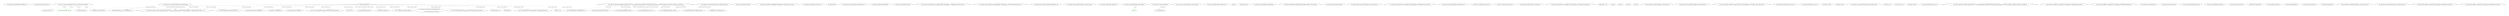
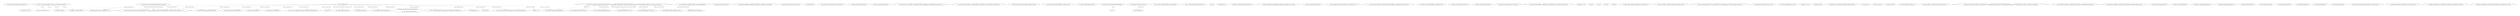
  digraph {
    fontname=Nunito
    node [cluster="Ninject.Activation.Context.ResolveInternal(object)" file="Context.cs" fontname=Nunito span="0-0"]
    edge [color=darkseagreen4 fontname=Nunito style=dashed]
    n1 [cluster="Ninject.Planning.IPlanner.GetPlan(System.Type)" label="Entry Ninject.Planning.IPlanner.GetPlan(System.Type)" span="44-44"]
-   n2 [cluster="Ninject.Activation.Context.Resolve()" label="Entry Ninject.Activation.Context.Resolve()" span="148-148"]
    n3 [cluster="Ninject.Activation.Context.Resolve()" label="return this.ResolveInternal(null);" span="169-169"]
    n4 [cluster="Ninject.Activation.Context.Resolve()" label="return this.ResolveInternal(this.cachedScope);" span="164-164"]
    n5 [cluster="Ninject.Activation.Context.Resolve()" label="this.Request.ActiveBindings.Contains(this.Binding) &&\r\n                this.IsCyclical(this.Request.ParentContext)" span="150-151"]
    n6 [cluster="Ninject.Activation.Context.Resolve()" label="throw new ActivationException(ExceptionFormatter.CyclicalDependenciesDetected(this));" span="153-153"]
    n7 [cluster="Ninject.Activation.Context.Resolve()" label="this.cachedScope = this.Request.GetScope() ?? this.Binding.GetScope(this)" span="158-158"]
    n8 [cluster="Ninject.Activation.Context.Resolve()" label="this.cachedScope != null" span="160-160"]
    n9 [cluster="Ninject.Activation.Context.Resolve()" label="this.cachedScope" span="162-162"]
    n10 [cluster="Ninject.Activation.Context.Resolve()" label="Exit Ninject.Activation.Context.Resolve()" span="148-148"]
    n11 [cluster="Ninject.Activation.Context.Context(Ninject.IKernel, Ninject.Activation.IRequest, Ninject.Planning.Bindings.IBinding, Ninject.Activation.Caching.ICache, Ninject.Planning.IPlanner, Ninject.Activation.IPipeline)" label="Ensure.ArgumentNotNull(request, ''request'')" span="54-54"]
    n12 [cluster="Ninject.Activation.Context.Context(Ninject.IKernel, Ninject.Activation.IRequest, Ninject.Planning.Bindings.IBinding, Ninject.Activation.Caching.ICache, Ninject.Planning.IPlanner, Ninject.Activation.IPipeline)" label="Ensure.ArgumentNotNull(binding, ''binding'')" span="55-55"]
    n13 [cluster="Ninject.Planning.Bindings.IBindingConfiguration.GetProvider(Ninject.Activation.IContext)" label="Entry Ninject.Planning.Bindings.IBindingConfiguration.GetProvider(Ninject.Activation.IContext)" span="89-89"]
    n14 [cluster="System.Collections.Generic.Stack<T>.Pop()" label="Entry System.Collections.Generic.Stack<T>.Pop()"]
    n15 [cluster="object.GetType()" label="Entry object.GetType()"]
    n16 [cluster="Ninject.ActivationException.ActivationException(string)" label="Entry Ninject.ActivationException.ActivationException(string)" span="43-43"]
    n17 [cluster="Ninject.Activation.Context.GetScope()" label="Entry Ninject.Activation.Context.GetScope()" span="130-130"]
    n18 [cluster="Ninject.Activation.Context.GetScope()" label="return this.cachedScope ?? this.Request.GetScope() ?? this.Binding.GetScope(this);" span="132-132"]
    n19 [cluster="Ninject.Activation.Context.GetScope()" label="Exit Ninject.Activation.Context.GetScope()" span="130-130"]
    n20 [cluster="Ninject.Infrastructure.Introspection.ExceptionFormatter.CyclicalDependenciesDetected(Ninject.Activation.IContext)" label="Entry Ninject.Infrastructure.Introspection.ExceptionFormatter.CyclicalDependenciesDetected(Ninject.Activation.IContext)" span="162-162"]
    n21 [cluster="Ninject.Activation.Context.Context(Ninject.IKernel, Ninject.Activation.IRequest, Ninject.Planning.Bindings.IBinding, Ninject.Activation.Caching.ICache, Ninject.Planning.IPlanner, Ninject.Activation.IPipeline)" label="Ensure.ArgumentNotNull(cache, ''cache'')" span="56-56"]
    n22 [cluster="Ninject.Activation.Context.Context(Ninject.IKernel, Ninject.Activation.IRequest, Ninject.Planning.Bindings.IBinding, Ninject.Activation.Caching.ICache, Ninject.Planning.IPlanner, Ninject.Activation.IPipeline)" label="Ensure.ArgumentNotNull(planner, ''planner'')" span="57-57"]
    n23 [cluster="Ninject.Activation.Caching.ICache.Remember(Ninject.Activation.IContext, Ninject.Activation.InstanceReference)" label="Entry Ninject.Activation.Caching.ICache.Remember(Ninject.Activation.IContext, Ninject.Activation.InstanceReference)" span="40-40"]
    n24 [cluster="Ninject.Infrastructure.Ensure.ArgumentNotNull(object, string)" label="Entry Ninject.Infrastructure.Ensure.ArgumentNotNull(object, string)" span="35-35"]
    n25 [cluster="Ninject.Activation.IProvider.Create(Ninject.Activation.IContext)" label="Entry Ninject.Activation.IProvider.Create(Ninject.Activation.IContext)" span="40-40"]
    n26 [cluster="Ninject.Activation.IRequest.GetScope()" label="Entry Ninject.Activation.IRequest.GetScope()" span="103-103"]
    n27 [label="Entry Ninject.Activation.Context.ResolveInternal(object)" span="178-178"]
    n28 [color=green community=0 label="scope != null" prediction=0 span="215-215"]
    n29 [label="this.Pipeline.Activate(this, reference)" span="213-213"]
    n30 [color=green community=0 label="this.Cache.Remember(this, reference)" prediction=1 span="217-217"]
    n31 [label="return reference.Instance;" span="220-220"]
    n32 [label="var reference = new InstanceReference { Instance = this.GetProvider().Create(this) }" span="189-189"]
    n33 [label="reference.Instance == null" span="193-193"]
    n34 [label="var cachedInstance = this.Cache.TryGet(this)" span="180-180"]
    n35 [label="return cachedInstance;" span="184-184"]
    n36 [label="this.Plan = this.Planner.GetPlan(reference.Instance.GetType())" span="210-210"]
    n37 [label="this.Plan == null" span="208-208"]
    n38 [label="this.Request.ActiveBindings.Push(this.Binding)" span="187-187"]
    n39 [label="this.Request.ActiveBindings.Pop()" span="191-191"]
    n40 [label="!this.Kernel.Settings.AllowNullInjection" span="195-195"]
    n41 [label="throw new ActivationException(ExceptionFormatter.ProviderReturnedNull(this));" span="197-197"]
    n42 [label="this.Plan == null" span="200-200"]
    n43 [label="this.Plan = this.Planner.GetPlan(this.Request.Service)" span="202-202"]
    n44 [label="return null;" span="205-205"]
    n45 [label="cachedInstance != null" span="182-182"]
    n46 [label="Exit Ninject.Activation.Context.ResolveInternal(object)" span="178-178"]
    n47 [cluster="Ninject.Planning.Bindings.IBindingConfiguration.GetScope(Ninject.Activation.IContext)" label="Entry Ninject.Planning.Bindings.IBindingConfiguration.GetScope(Ninject.Activation.IContext)" span="96-96"]
    n48 [cluster="Ninject.Activation.IContext.GetScope()" label="Entry Ninject.Activation.IContext.GetScope()" span="86-86"]
    n49 [cluster="System.Collections.Generic.IEnumerable<TSource>.ToList<TSource>()" label="Entry System.Collections.Generic.IEnumerable<TSource>.ToList<TSource>()"]
    n50 [cluster="Ninject.Infrastructure.Introspection.ExceptionFormatter.ProviderReturnedNull(Ninject.Activation.IContext)" label="Entry Ninject.Infrastructure.Introspection.ExceptionFormatter.ProviderReturnedNull(Ninject.Activation.IContext)" span="326-326"]
    n51 [cluster="Ninject.Activation.InstanceReference.InstanceReference()" label="Entry Ninject.Activation.InstanceReference.InstanceReference()" span="29-29"]
    n52 [cluster="Ninject.Activation.Context.GetProvider()" label="Entry Ninject.Activation.Context.GetProvider()" span="139-139"]
    n53 [cluster="Ninject.Activation.Context.GetProvider()" label="return this.Binding.GetProvider(this);" span="141-141"]
    n54 [cluster="Ninject.Activation.Context.GetProvider()" label="Exit Ninject.Activation.Context.GetProvider()" span="139-139"]
    n55 [cluster="System.Collections.Generic.Stack<T>.Contains(T)" label="Entry System.Collections.Generic.Stack<T>.Contains(T)"]
    n56 [cluster="Ninject.Activation.IPipeline.Activate(Ninject.Activation.IContext, Ninject.Activation.InstanceReference)" label="Entry Ninject.Activation.IPipeline.Activate(Ninject.Activation.IContext, Ninject.Activation.InstanceReference)" span="43-43"]
    n57 [cluster="Ninject.Activation.Context.IsCyclical(Ninject.Activation.IContext)" label="Entry Ninject.Activation.Context.IsCyclical(Ninject.Activation.IContext)" span="223-223"]
    n58 [cluster="Ninject.Activation.Context.IsCyclical(Ninject.Activation.IContext)" label="targetContext.Request.Service == this.Request.Service" span="230-230"]
    n59 [cluster="Ninject.Activation.Context.IsCyclical(Ninject.Activation.IContext)" label="(this.Request.Target is ParameterTarget && targetContext.Request.Target is ParameterTarget) || targetContext.GetScope() != this.GetScope() || this.GetScope() == null" span="232-232"]
    n60 [cluster="Ninject.Activation.Context.IsCyclical(Ninject.Activation.IContext)" label="this.IsCyclical(targetContext.Request.ParentContext)" span="238-238"]
    n61 [cluster="Ninject.Activation.Context.IsCyclical(Ninject.Activation.IContext)" label="targetContext == null" span="225-225"]
    n62 [cluster="Ninject.Activation.Context.IsCyclical(Ninject.Activation.IContext)" label="return true;" span="234-234"]
    n63 [cluster="Ninject.Activation.Context.IsCyclical(Ninject.Activation.IContext)" label="return true;" span="240-240"]
    n64 [cluster="Ninject.Activation.Context.IsCyclical(Ninject.Activation.IContext)" label="return false;" span="243-243"]
    n65 [cluster="Ninject.Activation.Context.IsCyclical(Ninject.Activation.IContext)" label="return false;" span="227-227"]
    n66 [cluster="Ninject.Activation.Context.IsCyclical(Ninject.Activation.IContext)" label="Exit Ninject.Activation.Context.IsCyclical(Ninject.Activation.IContext)" span="223-223"]
    n67 [cluster="Ninject.Activation.Caching.ICache.TryGet(Ninject.Activation.IContext)" label="Entry Ninject.Activation.Caching.ICache.TryGet(Ninject.Activation.IContext)" span="47-47"]
    n68 [cluster="System.Collections.Generic.IEnumerable<TSource>.Union<TSource>(System.Collections.Generic.IEnumerable<TSource>)" label="Entry System.Collections.Generic.IEnumerable<TSource>.Union<TSource>(System.Collections.Generic.IEnumerable<TSource>)"]
    n69 [cluster="System.Collections.Generic.Stack<T>.Push(T)" label="Entry System.Collections.Generic.Stack<T>.Push(T)"]
    n70 [cluster="Ninject.Activation.Context.Context(Ninject.IKernel, Ninject.Activation.IRequest, Ninject.Planning.Bindings.IBinding, Ninject.Activation.Caching.ICache, Ninject.Planning.IPlanner, Ninject.Activation.IPipeline)" label="Entry Ninject.Activation.Context.Context(Ninject.IKernel, Ninject.Activation.IRequest, Ninject.Planning.Bindings.IBinding, Ninject.Activation.Caching.ICache, Ninject.Planning.IPlanner, Ninject.Activation.IPipeline)" span="51-51"]
    n71 [cluster="Ninject.Messaging.IBus.DisableCannel(string)" label="Exit Ninject.Messaging.IBus.DisableCannel(string)" span="10-10"]
    n72 [cluster="Ninject.Messaging.IBus.DisableCannel(string)" label="Entry Ninject.Messaging.IBus.DisableCannel(string)" span="10-10"]
    n73 [cluster="Ninject.Activation.Context.Context(Ninject.IKernel, Ninject.Activation.IRequest, Ninject.Planning.Bindings.IBinding, Ninject.Activation.Caching.ICache, Ninject.Planning.IPlanner, Ninject.Activation.IPipeline)" label="binding.Service.IsGenericTypeDefinition" span="69-69"]
    n74 [cluster="Ninject.Activation.Context.Context(Ninject.IKernel, Ninject.Activation.IRequest, Ninject.Planning.Bindings.IBinding, Ninject.Activation.Caching.ICache, Ninject.Planning.IPlanner, Ninject.Activation.IPipeline)" label="Ensure.ArgumentNotNull(kernel, ''kernel'')" span="53-53"]
    n75 [cluster="Ninject.Activation.Context.Context(Ninject.IKernel, Ninject.Activation.IRequest, Ninject.Planning.Bindings.IBinding, Ninject.Activation.Caching.ICache, Ninject.Planning.IPlanner, Ninject.Activation.IPipeline)" label="this.Request = request" span="61-61"]
    n76 [cluster="Ninject.Activation.Context.Context(Ninject.IKernel, Ninject.Activation.IRequest, Ninject.Planning.Bindings.IBinding, Ninject.Activation.Caching.ICache, Ninject.Planning.IPlanner, Ninject.Activation.IPipeline)" label="this.Binding = binding" span="62-62"]
    n77 [cluster="Ninject.Activation.Context.Context(Ninject.IKernel, Ninject.Activation.IRequest, Ninject.Planning.Bindings.IBinding, Ninject.Activation.Caching.ICache, Ninject.Planning.IPlanner, Ninject.Activation.IPipeline)" label="this.Parameters = request.Parameters.Union(binding.Parameters).ToList()" span="63-63"]
    n78 [cluster="Ninject.Activation.Context.Context(Ninject.IKernel, Ninject.Activation.IRequest, Ninject.Planning.Bindings.IBinding, Ninject.Activation.Caching.ICache, Ninject.Planning.IPlanner, Ninject.Activation.IPipeline)" label="this.Cache = cache" span="65-65"]
    n79 [cluster="Ninject.Activation.Context.Context(Ninject.IKernel, Ninject.Activation.IRequest, Ninject.Planning.Bindings.IBinding, Ninject.Activation.Caching.ICache, Ninject.Planning.IPlanner, Ninject.Activation.IPipeline)" label="this.Planner = planner" span="66-66"]
    n80 [cluster="Ninject.Activation.Context.Context(Ninject.IKernel, Ninject.Activation.IRequest, Ninject.Planning.Bindings.IBinding, Ninject.Activation.Caching.ICache, Ninject.Planning.IPlanner, Ninject.Activation.IPipeline)" label="this.Pipeline = pipeline" span="67-67"]
    n81 [cluster="Ninject.Activation.Context.Context(Ninject.IKernel, Ninject.Activation.IRequest, Ninject.Planning.Bindings.IBinding, Ninject.Activation.Caching.ICache, Ninject.Planning.IPlanner, Ninject.Activation.IPipeline)" label="this.HasInferredGenericArguments = true" span="71-71"]
+   n82 [cluster="Ninject.Activation.Context.Context(Ninject.IKernel, Ninject.Activation.IRequest, Ninject.Planning.Bindings.IBinding, Ninject.Activation.Caching.ICache, Ninject.Planning.IPlanner, Ninject.Activation.IPipeline)" label="this.GenericArguments = request.Service.GenericTypeArguments" span="72-72"]
    n83 [cluster="Ninject.Activation.Context.Context(Ninject.IKernel, Ninject.Activation.IRequest, Ninject.Planning.Bindings.IBinding, Ninject.Activation.Caching.ICache, Ninject.Planning.IPlanner, Ninject.Activation.IPipeline)" label="Exit Ninject.Activation.Context.Context(Ninject.IKernel, Ninject.Activation.IRequest, Ninject.Planning.Bindings.IBinding, Ninject.Activation.Caching.ICache, Ninject.Planning.IPlanner, Ninject.Activation.IPipeline)" span="51-51"]
    n84 [label="Ninject.Activation.Context" cluster="" span=""]
    n85 [cluster="Ninject.IKernel.Load(System.Collections.Generic.IEnumerable<Ninject.Modules.INinjectModule>)" file="IKernel.cs" label="Entry Ninject.IKernel.Load(System.Collections.Generic.IEnumerable<Ninject.Modules.INinjectModule>)" span="66-66"]
    n86 [cluster="Ninject.IKernel.Load(System.Collections.Generic.IEnumerable<Ninject.Modules.INinjectModule>)" file="IKernel.cs" label="Exit Ninject.IKernel.Load(System.Collections.Generic.IEnumerable<Ninject.Modules.INinjectModule>)" span="66-66"]
    n87 [cluster="Ninject.IKernel.HasModule(string)" file="IKernel.cs" label="Entry Ninject.IKernel.HasModule(string)" span="60-60"]
    n88 [cluster="Ninject.IKernel.HasModule(string)" file="IKernel.cs" label="Exit Ninject.IKernel.HasModule(string)" span="60-60"]
    n89 [cluster="Ninject.IKernel.GetBindings(System.Type)" file="IKernel.cs" label="Entry Ninject.IKernel.GetBindings(System.Type)" span="91-91"]
    n90 [cluster="Ninject.IKernel.GetBindings(System.Type)" file="IKernel.cs" label="Exit Ninject.IKernel.GetBindings(System.Type)" span="91-91"]
    n91 [cluster="Ninject.IKernel.Unload(string)" file="IKernel.cs" label="Entry Ninject.IKernel.Unload(string)" span="84-84"]
    n92 [cluster="Ninject.IKernel.Unload(string)" file="IKernel.cs" label="Exit Ninject.IKernel.Unload(string)" span="84-84"]
    n93 [cluster="Ninject.IKernel.GetModules()" file="IKernel.cs" label="Entry Ninject.IKernel.GetModules()" span="53-53"]
    n94 [cluster="Ninject.IKernel.GetModules()" file="IKernel.cs" label="Exit Ninject.IKernel.GetModules()" span="53-53"]
    n95 [cluster="Ninject.IKernel.BeginBlock()" file="IKernel.cs" label="Entry Ninject.IKernel.BeginBlock()" span="97-97"]
    n96 [cluster="Ninject.IKernel.BeginBlock()" file="IKernel.cs" label="Exit Ninject.IKernel.BeginBlock()" span="97-97"]
    n97 [cluster="Ninject.IKernel.Load(System.Collections.Generic.IEnumerable<string>)" file="IKernel.cs" label="Entry Ninject.IKernel.Load(System.Collections.Generic.IEnumerable<string>)" span="72-72"]
    n98 [cluster="Ninject.IKernel.Load(System.Collections.Generic.IEnumerable<string>)" file="IKernel.cs" label="Exit Ninject.IKernel.Load(System.Collections.Generic.IEnumerable<string>)" span="72-72"]
    n99 [cluster="Ninject.IKernel.Load(System.Collections.Generic.IEnumerable<System.Reflection.Assembly>)" file="IKernel.cs" label="Entry Ninject.IKernel.Load(System.Collections.Generic.IEnumerable<System.Reflection.Assembly>)" span="78-78"]
    n100 [cluster="Ninject.IKernel.Load(System.Collections.Generic.IEnumerable<System.Reflection.Assembly>)" file="IKernel.cs" label="Exit Ninject.IKernel.Load(System.Collections.Generic.IEnumerable<System.Reflection.Assembly>)" span="78-78"]
    n27 -> n28 [color=green label=object]
    n32 -> n29 [label=reference]
    n32 -> n30 [color=green label=reference]
    n32 -> n31 [label=reference]
    n32 -> n33 [label=reference]
    n34 -> n35 [label=cachedInstance]
    n57 -> n58 [label="Ninject.Activation.IContext"]
    n57 -> n59 [label="Ninject.Activation.IContext"]
    n57 -> n60 [label="Ninject.Activation.IContext"]
    n70 -> n11 [label="Ninject.Activation.IRequest"]
    n70 -> n12 [label="Ninject.Planning.Bindings.IBinding"]
    n70 -> n21 [label="Ninject.Activation.Caching.ICache"]
    n70 -> n22 [label="Ninject.Planning.IPlanner"]
    n70 -> n71 [label="Ninject.IKernel"]
    n70 -> n72 [label="Ninject.Activation.IPipeline"]
    n70 -> n73 [label="Ninject.Planning.Bindings.IBinding"]
    n84 -> n3 [label="Ninject.Activation.Context"]
    n84 -> n4 [label="Ninject.Activation.IContext"]
    n84 -> n5 [label="Ninject.Activation.Context"]
    n84 -> n6 [label="Ninject.Activation.Context"]
    n84 -> n8 [label="Ninject.Activation.Context"]
    n84 -> n9 [label="Ninject.Activation.Context"]
    n84 -> n18 [label="Ninject.Activation.Context"]
    n84 -> n29 [label="Ninject.Activation.Context"]
    n84 -> n37 [label="Ninject.Activation.Context"]
    n84 -> n38 [label="Ninject.Activation.Context"]
    n84 -> n39 [label="Ninject.Activation.Context"]
    n84 -> n40 [label="Ninject.Activation.Context"]
    n84 -> n41 [label="Ninject.Activation.Context"]
    n84 -> n42 [label="Ninject.Activation.Context"]
    n84 -> n53 [label="Ninject.Activation.Context"]
    n84 -> n58 [label="Ninject.Activation.Context"]
    n84 -> n59 [label="Ninject.Activation.Context"]
    n84 -> n60 [label="Ninject.Activation.Context"]
    n84 -> n71 [label="Ninject.Activation.Context"]
  }
